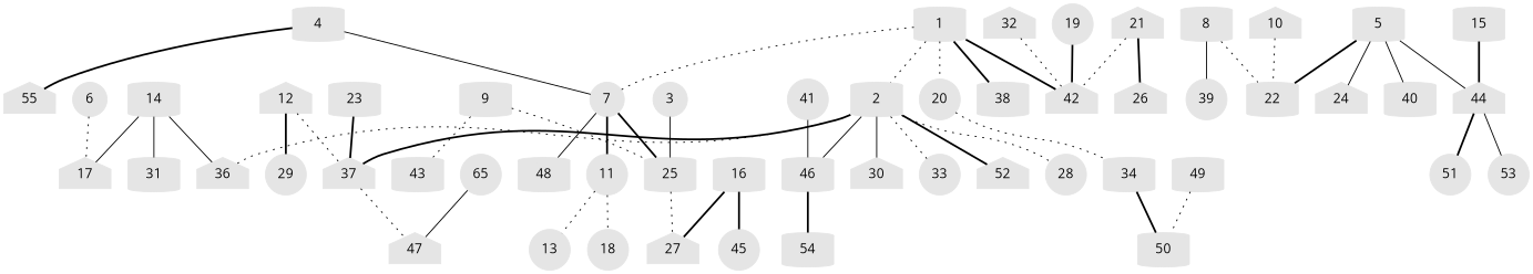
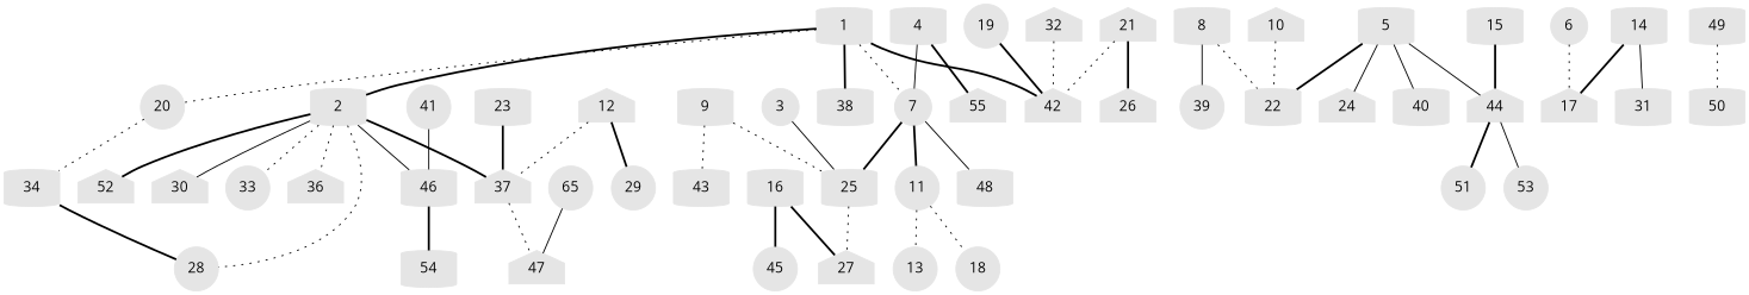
  graph {
    fontname="Open Sans"
    node [color=gray90 fontname="Open Sans" shape=cylinder style=filled]
    edge [fontname="Open Sans" style=bold weight=1.0]
    1
    2
    7 [shape=circle]
    20 [shape=circle]
    38
    42 [shape=house]
    28 [shape=circle]
    30 [shape=house]
    33 [shape=circle]
    36 [shape=house]
    37 [shape=house]
    46
    52 [shape=house]
    25
    11 [shape=circle]
    48
    34
    5
    22
    24 [shape=house]
    40
    44 [shape=house]
    47 [shape=house]
    54
    3 [shape=circle]
    27 [shape=house]
    4
    55 [shape=house]
    51 [shape=circle]
    53 [shape=circle]
    6 [shape=circle]
    17 [shape=house]
    13 [shape=circle]
    18 [shape=circle]
    8
    39 [shape=circle]
    9
    43
    10 [shape=house]
    12 [shape=house]
    29 [shape=circle]
    14
    31
    15
    16
    45 [shape=circle]
    19 [shape=circle]
    50
    21 [shape=house]
    26 [shape=house]
    23
    32 [shape=house]
    n53 [label=65 shape=circle]
    41 [shape=circle]
    49
-   1 -- 2 [style=dotted]
+   1 -- 2
    1 -- 7 [style=dotted]
    1 -- 20 [style=dotted]
    1 -- 38
    1 -- 42
    2 -- 28 [style=dotted]
    2 -- 30 [style=solid]
    2 -- 33 [style=dotted]
    2 -- 36 [style=dotted]
    2 -- 37
    2 -- 46 [style=solid]
    2 -- 52
    7 -- 25
    7 -- 11
    7 -- 48 [style=solid]
    20 -- 34 [style=dotted]
    37 -- 47 [style=dotted]
    46 -- 54
    25 -- 27 [style=dotted]
    11 -- 13 [style=dotted]
    11 -- 18 [style=dotted]
-   34 -- 50
+   34 -- 28
    5 -- 22
    5 -- 24 [style=solid]
    5 -- 40 [style=solid]
    5 -- 44 [style=solid]
    44 -- 51
    44 -- 53 [style=solid]
    3 -- 25 [style=solid]
    4 -- 7 [style=solid]
    4 -- 55
    6 -- 17 [style=dotted]
    8 -- 22 [style=dotted]
    8 -- 39 [style=solid]
    9 -- 25 [style=dotted]
    9 -- 43 [style=dotted]
    10 -- 22 [style=dotted]
    12 -- 37 [style=dotted]
    12 -- 29
-   14 -- 36 [style=solid]
-   14 -- 17 [style=solid]
+   14 -- 17
    14 -- 31 [style=solid]
    15 -- 44
    16 -- 27
    16 -- 45
    19 -- 42
    21 -- 42 [style=dotted]
    21 -- 26
    23 -- 37
    32 -- 42 [style=dotted]
    n53 -- 47 [style=solid]
    41 -- 46 [style=solid]
    49 -- 50 [style=dotted]
  }
